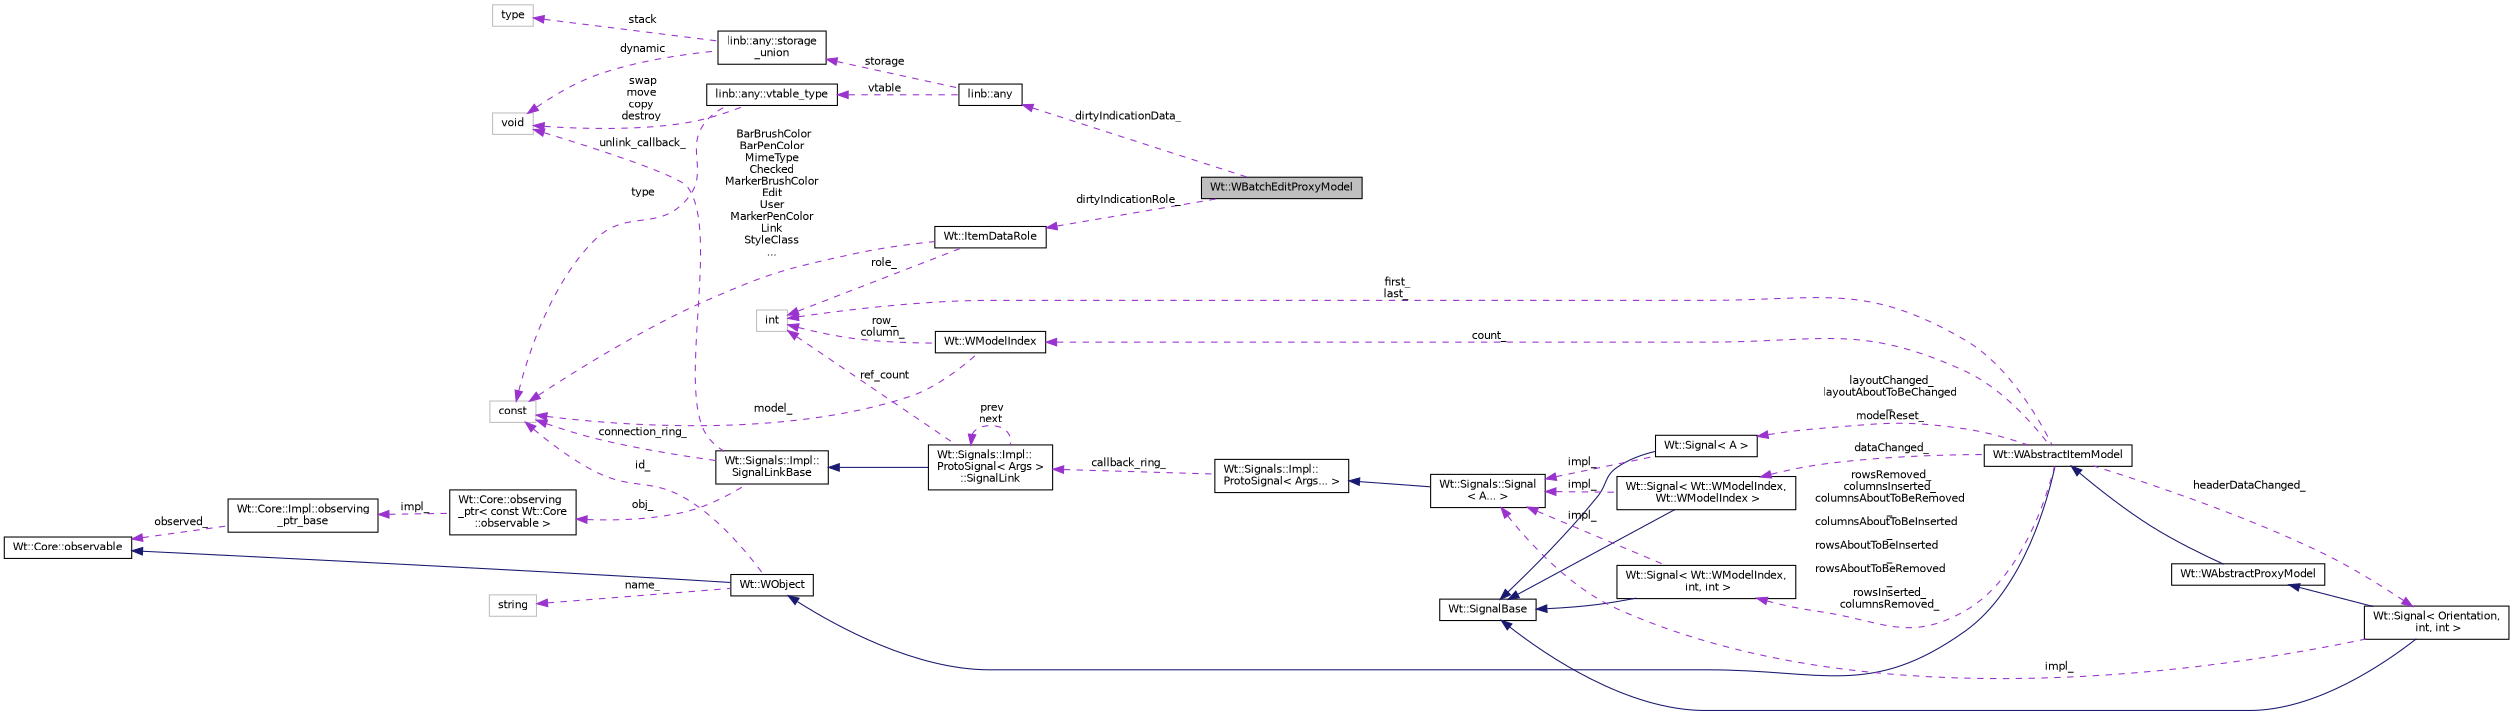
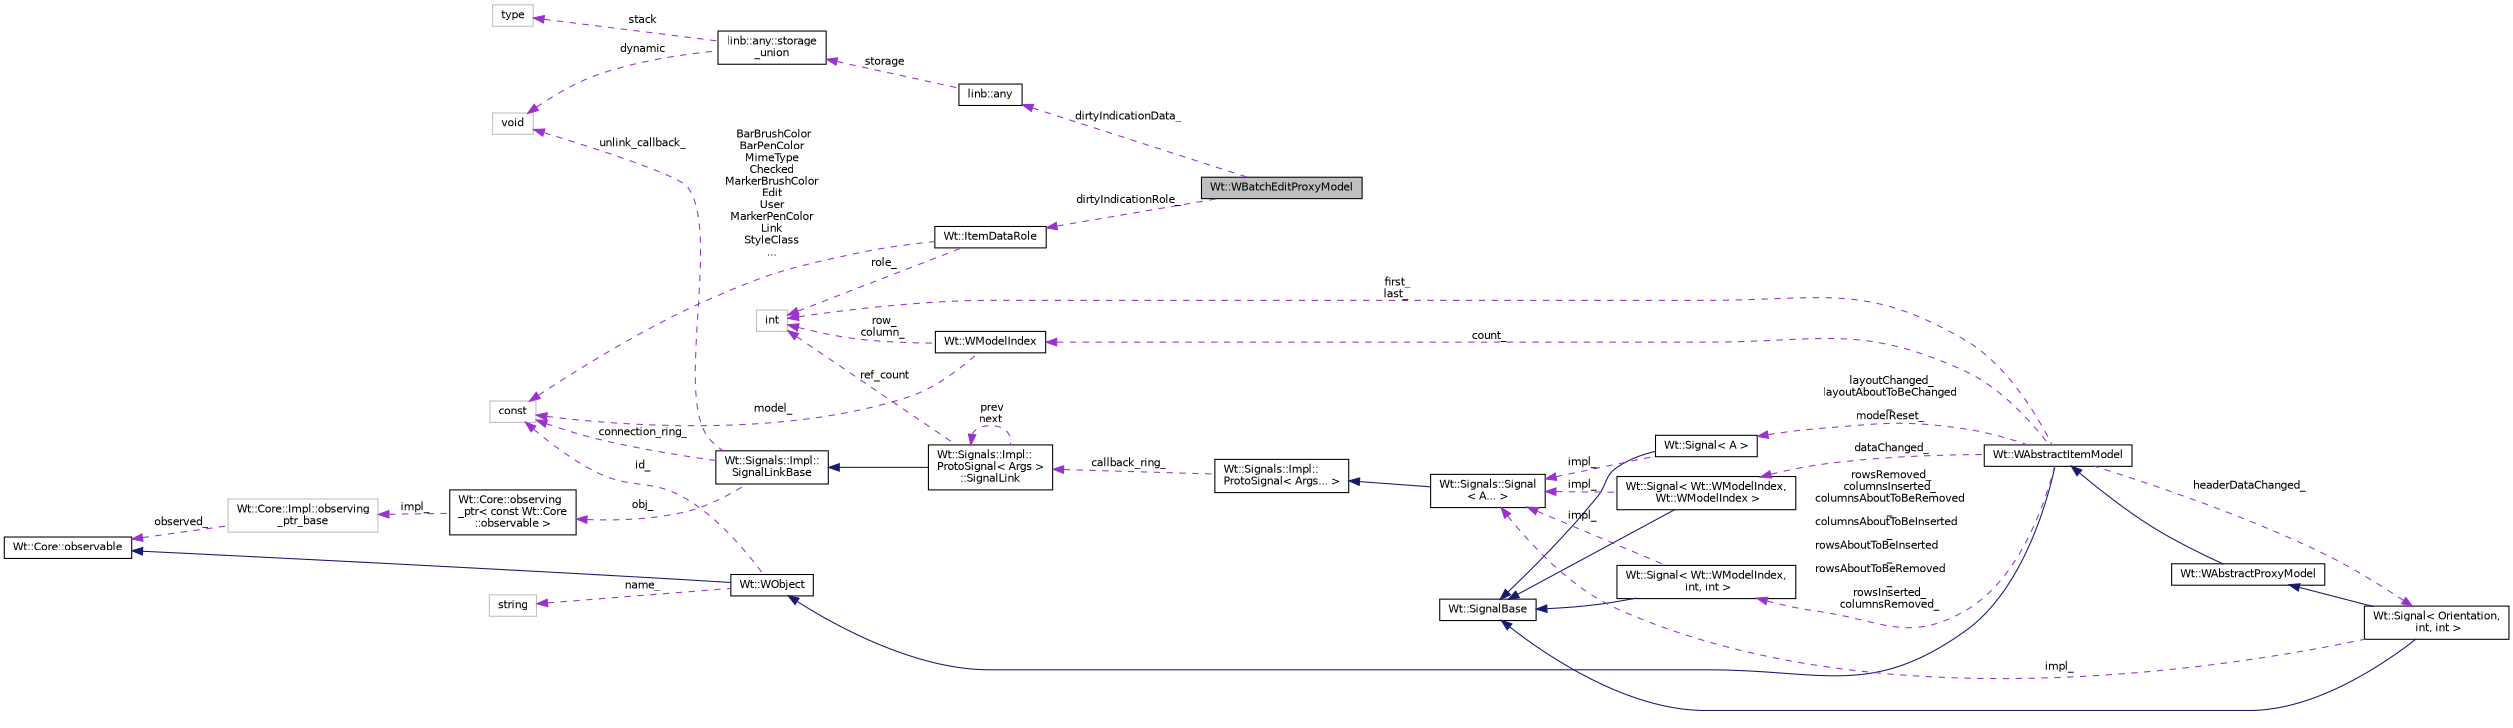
  digraph {
    rankdir=LR
    node [color=black fillcolor=white fontname=Helvetica fontsize=10 shape=record style=filled]
    edge [color=darkorchid3 dir=back fontname=Helvetica fontsize=10 labelfontname=Helvetica labelfontsize=10 style=dashed]
    n1 [fillcolor=grey75 fontcolor=black height=0.2 label="Wt::WBatchEditProxyModel" width=0.4]
    n2 [height=0.2 label="Wt::WAbstractProxyModel" width=0.4]
    n3 [height=0.2 label="Wt::Signal\< Orientation,\l int, int \>" width=0.4]
    n4 [height=0.2 label="Wt::WAbstractItemModel" width=0.4]
    n5 [height=0.2 label="Wt::WObject" width=0.4]
    n6 [height=0.2 label="Wt::Core::observable" width=0.4]
-   n7 [height=0.2 label="Wt::Core::Impl::observing\l_ptr_base" width=0.4]
+   n7 [color=grey75 height=0.2 label="Wt::Core::Impl::observing\l_ptr_base" width=0.4]
    n8 [height=0.2 label="Wt::Core::observing\l_ptr\< const Wt::Core\l::observable \>" width=0.4]
    n9 [color=grey75 height=0.2 label=string width=0.4]
    n10 [color=grey75 height=0.2 label=const width=0.4]
    n11 [height=0.2 label="Wt::Signals::Impl::\lSignalLinkBase" width=0.4]
    n12 [height=0.2 label="Wt::WModelIndex" width=0.4]
    n13 [height=0.2 label="Wt::ItemDataRole" width=0.4]
-   n14 [height=0.2 label="linb::any::vtable_type" width=0.4]
    n15 [height=0.2 label="Wt::Signals::Impl::\lProtoSignal\< Args \>\l::SignalLink" width=0.4]
    n16 [height=0.2 label="linb::any" width=0.4]
    n17 [height=0.2 label="Wt::Signal\< A \>" width=0.4]
    n18 [height=0.2 label="Wt::SignalBase" width=0.4]
    n19 [height=0.2 label="Wt::Signal\< Wt::WModelIndex,\l Wt::WModelIndex \>" width=0.4]
    n20 [height=0.2 label="Wt::Signal\< Wt::WModelIndex,\l int, int \>" width=0.4]
    n21 [height=0.2 label="Wt::Signals::Signal\l\< A... \>" width=0.4]
    n22 [height=0.2 label="Wt::Signals::Impl::\lProtoSignal\< Args... \>" width=0.4]
    n23 [color=grey75 height=0.2 label=void width=0.4]
    n24 [height=0.2 label="linb::any::storage\l_union" width=0.4]
    n25 [color=grey75 height=0.2 label=int width=0.4]
    n26 [color=grey75 height=0.2 label=type width=0.4]
    n2 -> n3 [color=midnightblue style=solid]
    n3 -> n4 [label=" headerDataChanged_"]
    n4 -> n2 [color=midnightblue style=solid]
    n5 -> n4 [color=midnightblue style=solid]
    n6 -> n5 [color=midnightblue style=solid]
    n6 -> n7 [label=" observed_"]
    n7 -> n8 [label=" impl_"]
    n8 -> n11 [label=" obj_"]
    n9 -> n5 [label=" name_"]
    n10 -> n5 [label=" id_"]
    n10 -> n11 [label=" connection_ring_"]
    n10 -> n12 [label=" model_"]
    n10 -> n13 [label=" BarBrushColor\nBarPenColor\nMimeType\nChecked\nMarkerBrushColor\nEdit\nUser\nMarkerPenColor\nLink\nStyleClass\n..."]
-   n10 -> n14 [label=" type"]
    n11 -> n15 [color=midnightblue style=solid]
    n12 -> n4 [label=" count_"]
    n13 -> n1 [label=" dirtyIndicationRole_"]
-   n14 -> n16 [label=" vtable"]
    n15 -> n15 [label=" prev\nnext"]
    n15 -> n22 [label=" callback_ring_"]
    n16 -> n1 [label=" dirtyIndicationData_"]
    n17 -> n4 [label=" layoutChanged_\nlayoutAboutToBeChanged\l_\nmodelReset_"]
    n18 -> n3 [color=midnightblue style=solid]
    n18 -> n17 [color=midnightblue style=solid]
    n18 -> n19 [color=midnightblue style=solid]
    n18 -> n20 [color=midnightblue style=solid]
    n19 -> n4 [label=" dataChanged_"]
    n20 -> n4 [label=" rowsRemoved_\ncolumnsInserted_\ncolumnsAboutToBeRemoved\l_\ncolumnsAboutToBeInserted\l_\nrowsAboutToBeInserted\l_\nrowsAboutToBeRemoved\l_\nrowsInserted_\ncolumnsRemoved_"]
    n21 -> n3 [label=" impl_"]
    n21 -> n17 [label=" impl_"]
    n21 -> n19 [label=" impl_"]
    n21 -> n20 [label=" impl_"]
    n22 -> n21 [color=midnightblue style=solid]
    n23 -> n11 [label=" unlink_callback_"]
-   n23 -> n14 [label=" swap\nmove\ncopy\ndestroy"]
    n23 -> n24 [label=" dynamic"]
    n24 -> n16 [label=" storage"]
    n25 -> n4 [label=" first_\nlast_"]
    n25 -> n12 [label=" row_\ncolumn_"]
    n25 -> n13 [label=" role_"]
    n25 -> n15 [label=" ref_count"]
    n26 -> n24 [label=" stack"]
  }
